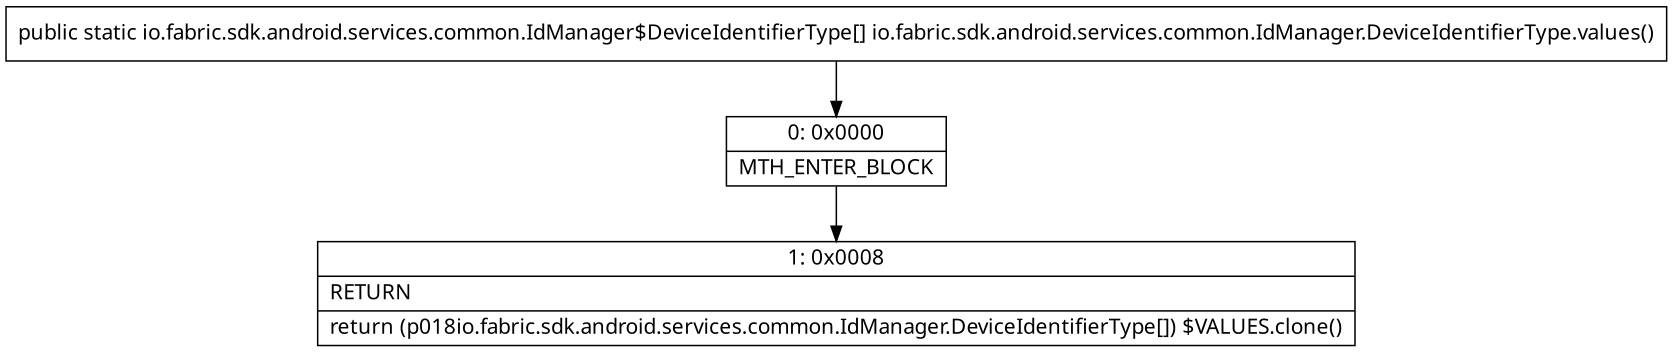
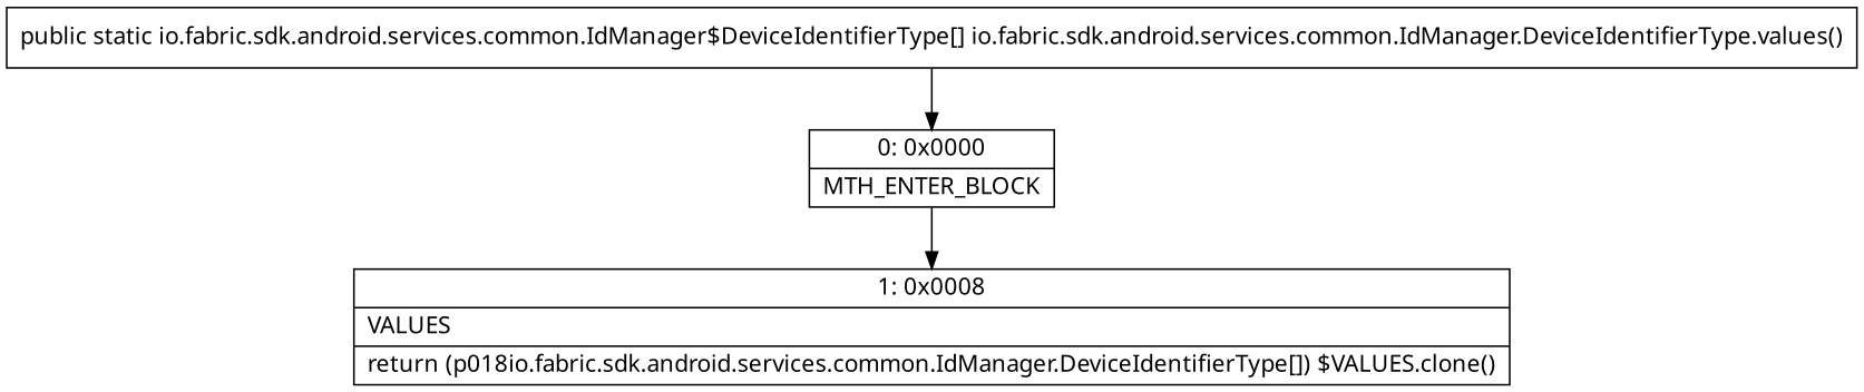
  digraph {
    fontname="Noto Sans"
    node [shape=record fontname="Noto Sans"]
    edge [fontname="Noto Sans"]
    n1 [label="{0\:\ 0x0000|MTH_ENTER_BLOCK\l}"]
-   n2 [label="{1\:\ 0x0008|RETURN\l|return (p018io.fabric.sdk.android.services.common.IdManager.DeviceIdentifierType[]) $VALUES.clone()\l}"]
+   n2 [label="{1\:\ 0x0008|VALUES\l|return (p018io.fabric.sdk.android.services.common.IdManager.DeviceIdentifierType[]) $VALUES.clone()\l}"]
    n3 [label="{public static io.fabric.sdk.android.services.common.IdManager$DeviceIdentifierType[] io.fabric.sdk.android.services.common.IdManager.DeviceIdentifierType.values() }"]
    n1 -> n2
    n3 -> n1
  }
